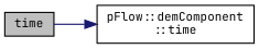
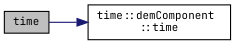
  digraph {
    rankdir=LR
    fontname="JetBrains Mono"
    node [color=black fontname="JetBrains Mono" fontsize=10 shape=record style=filled]
    n1 [fillcolor=grey75 fontcolor=black height=0.2 label=time width=0.4]
-   n2 [fillcolor=white height=0.2 label="pFlow::demComponent\l::time" width=0.4]
+   n2 [fillcolor=white height=0.2 label="time::demComponent\l::time" width=0.4]
    n1 -> n2 [color=midnightblue fontname="JetBrains Mono" fontsize=10 labelfontname=Helvetica labelfontsize=10 style=solid]
  }
